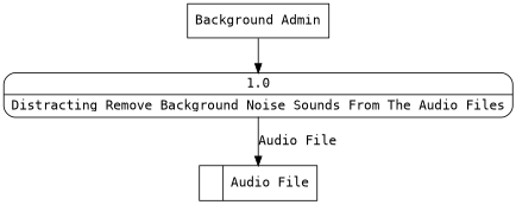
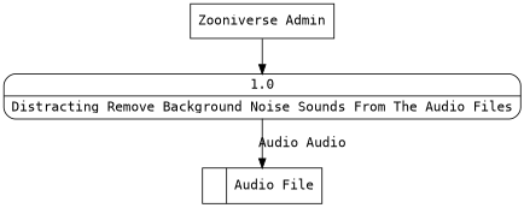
  digraph {
    fontname="DejaVu Sans Mono"
    node [fontname="DejaVu Sans Mono"]
    edge [fontname="DejaVu Sans Mono"]
    n1 [label="<f0>  |<f1> Audio File " shape=record]
-   n2 [label="Background Admin" shape=box]
+   n2 [label="Zooniverse Admin" shape=box]
    n3 [label="{<f0> 1.0|<f1> Distracting Remove Background Noise Sounds From The Audio Files }" shape=Mrecord]
    n2 -> n3
-   n3 -> n1 [label="Audio File"]
+   n3 -> n1 [label="Audio Audio"]
  }
